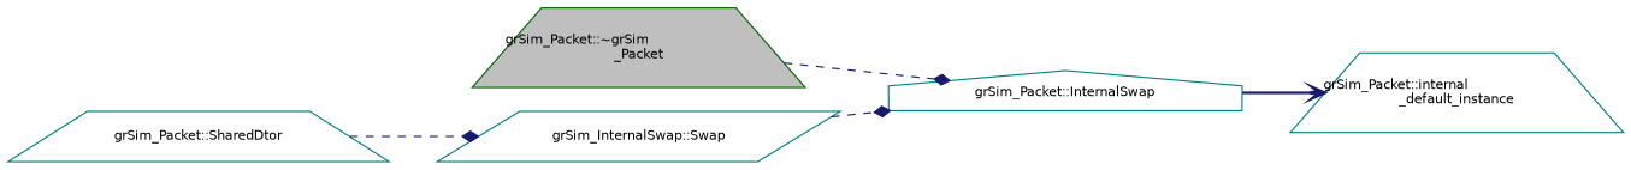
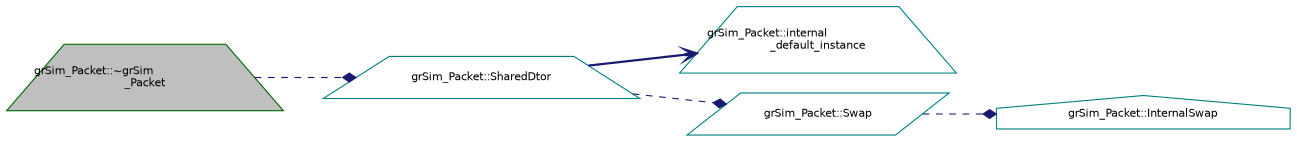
  digraph {
    rankdir=LR
    node [color=teal fillcolor=white fontname=Helvetica fontsize=10 shape=trapezium style=filled]
    edge [arrowhead=diamond color=midnightblue fontname=Helvetica fontsize=10 labelfontname=Helvetica labelfontsize=10 style=dashed]
    n1 [color=darkgreen fillcolor=grey75 fontcolor=black height=0.2 label="grSim_Packet::~grSim\l_Packet" width=0.4]
    n2 [height=0.2 label="grSim_Packet::SharedDtor" width=0.4]
    n3 [height=0.2 label="grSim_Packet::internal\l_default_instance" width=0.4]
-   n4 [height=0.2 label="grSim_InternalSwap::Swap" shape=parallelogram width=0.4]
+   n4 [height=0.2 label="grSim_Packet::Swap" shape=parallelogram width=0.4]
    n5 [height=0.2 label="grSim_Packet::InternalSwap" shape=house width=0.4]
-   n1 -> n5
-   n5 -> n3 [arrowhead=vee style=bold]
+   n1 -> n2
+   n2 -> n3 [arrowhead=vee style=bold]
    n2 -> n4
    n4 -> n5
  }
